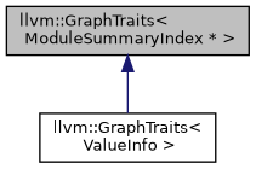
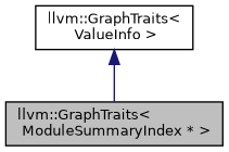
  digraph {
    node [color=black fontname=Helvetica fontsize=10 shape=box]
    n1 [fillcolor=grey75 fontcolor=black height=0.2 label="llvm::GraphTraits\<\l ModuleSummaryIndex * \>" style=filled width=0.4]
    n2 [height=0.2 label="llvm::GraphTraits\<\l ValueInfo \>" width=0.4]
-   n1 -> n2 [color=midnightblue dir=back fontname=Helvetica fontsize=10 labelfontname=Helvetica labelfontsize=10 style=solid]
+   n2 -> n1 [color=midnightblue dir=back fontname=Helvetica fontsize=10 labelfontname=Helvetica labelfontsize=10 style=solid]
  }
